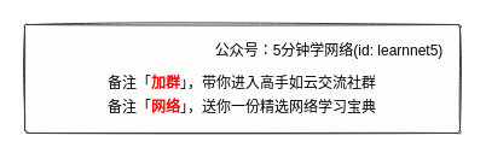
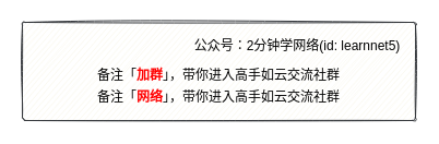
  <mxCell id="0" />
  <mxCell id="1" parent="0" />
  <mxCell id="2" value="" style="rounded=1;whiteSpace=wrap;html=1;arcSize=3;strokeWidth=1;glass=0;shadow=0;sketch=1;fillColor=#f9f7ed;strokeColor=#36393d;" vertex="1" parent="1"><mxGeometry x="20" y="20" width="360" height="90" as="geometry" /></mxCell>
  <mxCell id="3" value="备注「&lt;font color=&quot;#ff0000&quot;&gt;&lt;b&gt;加群&lt;/b&gt;&lt;/font&gt;」，带你进入高手如云交流社群" style="text;html=1;strokeColor=none;fillColor=none;align=center;verticalAlign=middle;whiteSpace=wrap;rounded=0;shadow=0;glass=0;sketch=1;" vertex="1" parent="1"><mxGeometry x="75" y="59" width="250" height="20" as="geometry" /></mxCell>
- <mxCell id="4" value="备注「&lt;font color=&quot;#ff0000&quot;&gt;&lt;b&gt;网络&lt;/b&gt;&lt;/font&gt;」，送你一份精选网络学习宝典" style="text;html=1;strokeColor=none;fillColor=none;align=center;verticalAlign=middle;whiteSpace=wrap;rounded=0;shadow=0;glass=0;sketch=1;" vertex="1" parent="1"><mxGeometry x="75" y="79" width="250" height="20" as="geometry" /></mxCell>
- <mxCell id="5" value="公众号：5分钟学网络(id: learnnet5)" style="text;html=1;strokeColor=none;fillColor=none;align=center;verticalAlign=middle;whiteSpace=wrap;rounded=0;shadow=0;glass=0;sketch=1;" vertex="1" parent="1"><mxGeometry x="172" y="32" width="200" height="20" as="geometry" /></mxCell>
+ <mxCell id="4" value="备注「&lt;font color=&quot;#ff0000&quot;&gt;&lt;b&gt;网络&lt;/b&gt;&lt;/font&gt;」，带你进入高手如云交流社群" style="text;html=1;strokeColor=none;fillColor=none;align=center;verticalAlign=middle;whiteSpace=wrap;rounded=0;shadow=0;glass=0;sketch=1;" vertex="1" parent="1"><mxGeometry x="75" y="79" width="250" height="20" as="geometry" /></mxCell>
+ <mxCell id="5" value="公众号：2分钟学网络(id: learnnet5)" style="text;html=1;strokeColor=none;fillColor=none;align=center;verticalAlign=middle;whiteSpace=wrap;rounded=0;shadow=0;glass=0;sketch=1;" vertex="1" parent="1"><mxGeometry x="172" y="32" width="200" height="20" as="geometry" /></mxCell>
